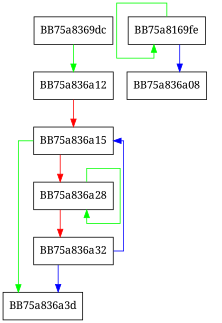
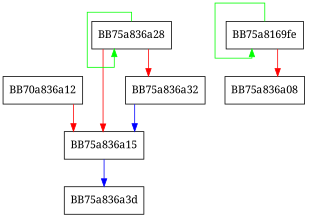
  digraph {
    fontname="Noto Serif"
    splines=ortho
    node [fontname="Noto Serif" shape=box]
    edge [color=green fontname="Noto Serif"]
-   BB75a8369dc
-   BB75a836a12
+   BB75a836a12 [label=BB70a836a12]
    BB75a836a15
    BB75a836a3d
    BB75a836a28
    n6 [label=BB75a8169fe]
    BB75a836a08
    BB75a836a32
-   BB75a8369dc -> BB75a836a12
    BB75a836a12 -> BB75a836a15 [color=red]
-   BB75a836a15 -> BB75a836a3d
-   BB75a836a15 -> BB75a836a28 [color=red]
+   BB75a836a15 -> BB75a836a3d [color=blue]
+   BB75a836a28 -> BB75a836a15 [color=red]
    BB75a836a28 -> BB75a836a28
    BB75a836a28 -> BB75a836a32 [color=red]
    n6 -> n6
-   n6 -> BB75a836a08 [color=blue]
+   n6 -> BB75a836a08 [color=red]
    BB75a836a32 -> BB75a836a15 [color=blue]
-   BB75a836a32 -> BB75a836a3d [color=blue]
  }
